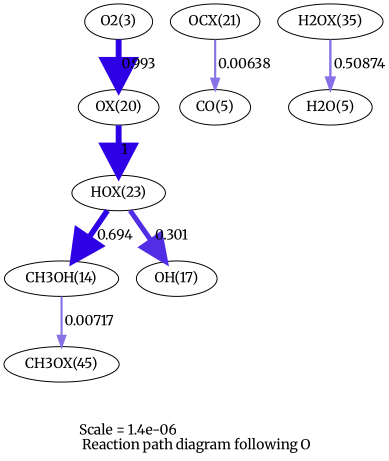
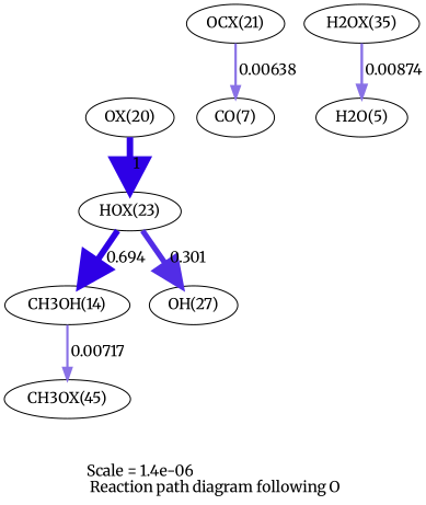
  digraph {
    fontname=Merriweather
    label="Scale = 1.4e-06\l Reaction path diagram following O"
    node [fontname=Merriweather]
    edge [arrowsize=3 color="0.7, 0.506, 0.9" fontname=Merriweather]
-   n1 [label="O2(3)"]
    n2 [label="OX(20)"]
    n3 [label="HOX(23)"]
    n4 [label="CH3OH(14)"]
-   n5 [label="OH(17)"]
+   n5 [label="OH(27)"]
    n6 [label="CH3OX(45)"]
    n7 [label="OCX(21)"]
-   n8 [label="CO(5)"]
+   n8 [label="CO(7)"]
    n9 [label="H2OX(35)"]
    n10 [label="H2O(5)"]
-   n1 -> n2 [color="0.7, 1.49, 0.9" label=" 0.993" penwidth=5.99]
    n2 -> n3 [color="0.7, 1.5, 0.9" label=" 1" penwidth=6]
    n3 -> n4 [arrowsize=2.86 color="0.7, 1.19, 0.9" label=" 0.694" penwidth=5.72]
    n3 -> n5 [arrowsize=2.55 color="0.7, 0.801, 0.9" label=" 0.301" penwidth=5.09]
    n4 -> n6 [arrowsize=1.08 label=" 0.00717" penwidth=2.16]
    n7 -> n8 [arrowsize=1.09 label=" 0.00638" penwidth=2.18]
-   n9 -> n10 [arrowsize=1.21 color="0.7, 0.509, 0.9" label=" 0.50874" penwidth=2.42]
+   n9 -> n10 [arrowsize=1.21 color="0.7, 0.509, 0.9" label=" 0.00874" penwidth=2.42]
  }
